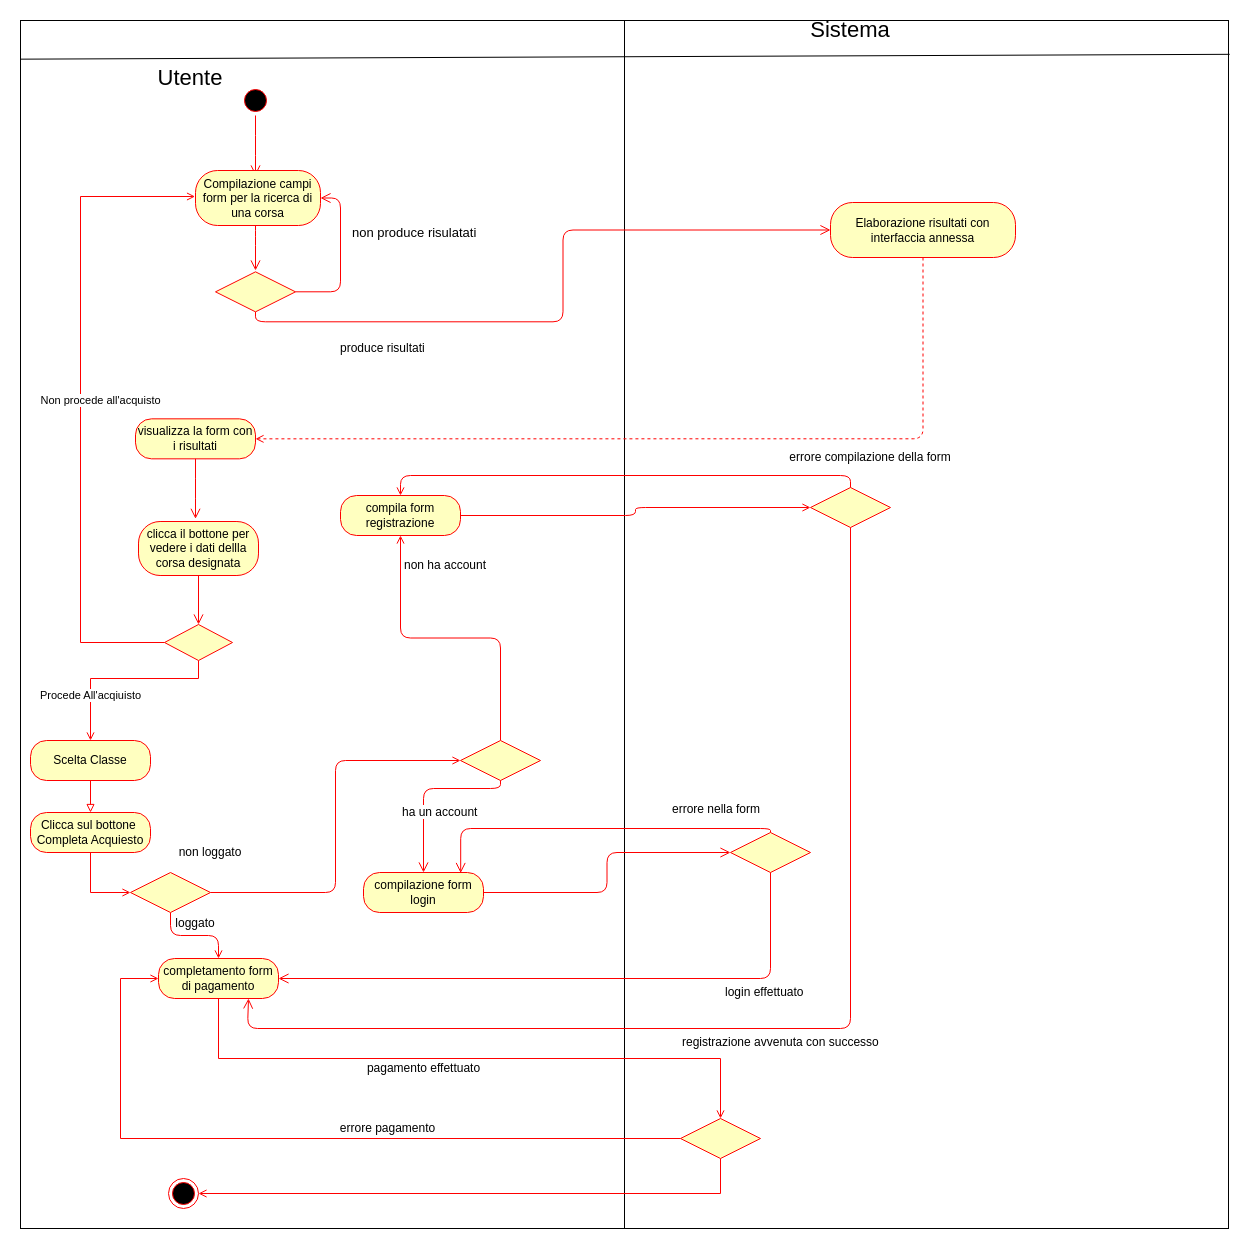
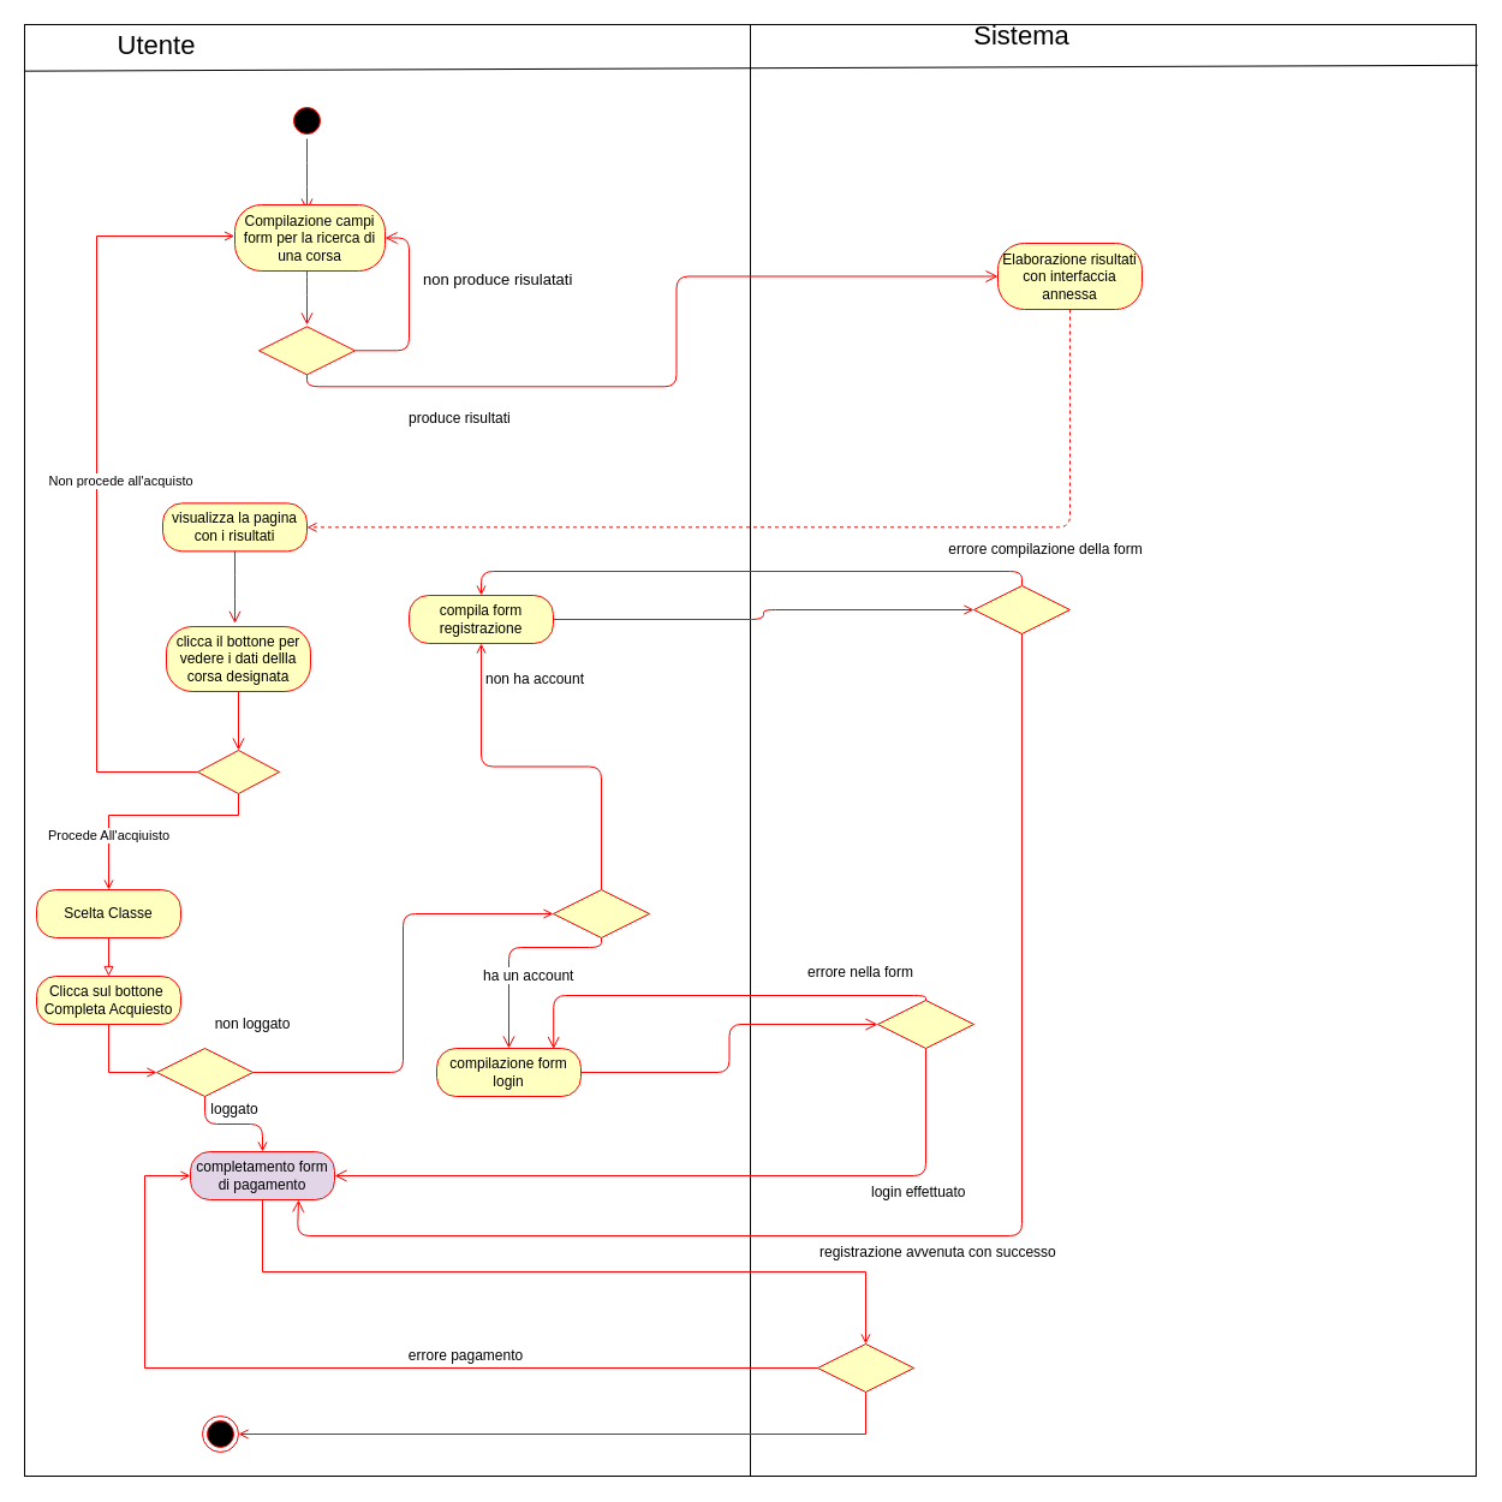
  <mxCell id="0" />
  <mxCell id="1" parent="0" />
  <mxCell id="2" value="" style="whiteSpace=wrap;html=1;aspect=fixed;noLabel=1;fontColor=none;" vertex="1" parent="1"><mxGeometry x="20" y="20" width="1208" height="1208" as="geometry" /></mxCell>
  <mxCell id="3" value="" style="endArrow=none;html=1;exitX=0;exitY=0.032;exitDx=0;exitDy=0;exitPerimeter=0;entryX=1.001;entryY=0.028;entryDx=0;entryDy=0;entryPerimeter=0;" edge="1" parent="1" source="2" target="2"><mxGeometry width="50" height="50" relative="1" as="geometry"><mxPoint x="30" y="54" as="sourcePoint" /><mxPoint x="1050" y="54" as="targetPoint" /></mxGeometry></mxCell>
- <mxCell id="4" value="Utente" style="text;html=1;strokeColor=none;fillColor=none;align=center;verticalAlign=middle;whiteSpace=wrap;rounded=0;fontSize=22;" vertex="1" parent="1"><mxGeometry x="170" y="68" width="40" height="20" as="geometry" /></mxCell>
+ <mxCell id="4" value="Utente" style="text;html=1;strokeColor=none;fillColor=none;align=center;verticalAlign=middle;whiteSpace=wrap;rounded=0;fontSize=22;" vertex="1" parent="1"><mxGeometry x="110" y="28" width="40" height="20" as="geometry" /></mxCell>
  <mxCell id="5" value="Sistema" style="text;html=1;strokeColor=none;fillColor=none;align=center;verticalAlign=middle;whiteSpace=wrap;rounded=0;fontSize=22;" vertex="1" parent="1"><mxGeometry x="810" y="20" width="80" height="20" as="geometry" /></mxCell>
  <mxCell id="6" value="" style="endArrow=none;html=1;fontSize=22;entryX=0.5;entryY=1;entryDx=0;entryDy=0;exitX=0.5;exitY=0;exitDx=0;exitDy=0;" edge="1" parent="1" source="2" target="2"><mxGeometry width="50" height="50" relative="1" as="geometry"><mxPoint x="20" y="985" as="sourcePoint" /><mxPoint x="70" y="935" as="targetPoint" /></mxGeometry></mxCell>
  <mxCell id="7" value="" style="ellipse;html=1;shape=startState;fillColor=#000000;strokeColor=#ff0000;fontSize=22;fontColor=none;" vertex="1" parent="1"><mxGeometry x="240" y="85" width="30" height="30" as="geometry" /></mxCell>
  <mxCell id="8" value="" style="edgeStyle=orthogonalEdgeStyle;html=1;verticalAlign=bottom;endArrow=open;endSize=8;strokeColor=#ff0000;fontSize=22;fontColor=none;" edge="1" parent="1" source="7"><mxGeometry relative="1" as="geometry"><mxPoint x="255" y="175" as="targetPoint" /></mxGeometry></mxCell>
  <mxCell id="9" value="Compilazione campi form per la ricerca di una corsa" style="rounded=1;whiteSpace=wrap;html=1;arcSize=40;fontColor=#000000;fillColor=#ffffc0;strokeColor=#ff0000;" vertex="1" parent="1"><mxGeometry x="195" y="170" width="125" height="55" as="geometry" /></mxCell>
  <mxCell id="10" value="" style="edgeStyle=orthogonalEdgeStyle;html=1;verticalAlign=bottom;endArrow=open;endSize=8;strokeColor=#ff0000;fontSize=22;fontColor=none;" edge="1" parent="1" source="9"><mxGeometry relative="1" as="geometry"><mxPoint x="255" y="270" as="targetPoint" /><Array as="points"><mxPoint x="255" y="235" /><mxPoint x="255" y="235" /></Array></mxGeometry></mxCell>
  <mxCell id="11" value="" style="rhombus;whiteSpace=wrap;html=1;fillColor=#ffffc0;strokeColor=#ff0000;fontSize=22;fontColor=none;" vertex="1" parent="1"><mxGeometry x="215" y="271.333" width="80" height="40" as="geometry" /></mxCell>
  <mxCell id="12" value="non produce risulatati" style="edgeStyle=orthogonalEdgeStyle;html=1;align=left;verticalAlign=bottom;endArrow=open;endSize=8;strokeColor=#ff0000;fontSize=13;fontColor=none;entryX=1;entryY=0.5;entryDx=0;entryDy=0;" edge="1" parent="1" source="11" target="9"><mxGeometry x="0.176" y="-10" relative="1" as="geometry"><mxPoint x="395" y="291.333" as="targetPoint" /><Array as="points"><mxPoint x="340" y="292" /><mxPoint x="340" y="198" /></Array><mxPoint as="offset" /></mxGeometry></mxCell>
  <mxCell id="13" value="produce risultati" style="edgeStyle=orthogonalEdgeStyle;html=1;align=left;verticalAlign=top;endArrow=open;endSize=8;strokeColor=#ff0000;fontSize=12;fontColor=none;entryX=0;entryY=0.5;entryDx=0;entryDy=0;exitX=0.5;exitY=1;exitDx=0;exitDy=0;" edge="1" parent="1" source="11" target="15"><mxGeometry x="-0.724" y="-13" relative="1" as="geometry"><mxPoint x="255" y="371.333" as="targetPoint" /><mxPoint as="offset" /></mxGeometry></mxCell>
  <mxCell id="14" style="edgeStyle=orthogonalEdgeStyle;rounded=1;orthogonalLoop=1;jettySize=auto;html=1;exitX=0.5;exitY=1;exitDx=0;exitDy=0;entryX=1;entryY=0.5;entryDx=0;entryDy=0;fontSize=12;fontColor=none;fillColor=#f8cecc;strokeColor=#FF0000;endArrow=open;endFill=0;dashed=1;" edge="1" parent="1" source="15" target="16"><mxGeometry relative="1" as="geometry" /></mxCell>
- <mxCell id="15" value="Elaborazione risultati con interfaccia annessa" style="rounded=1;whiteSpace=wrap;html=1;arcSize=40;fontColor=#000000;fillColor=#ffffc0;strokeColor=#ff0000;" vertex="1" parent="1"><mxGeometry x="830" y="202" width="185" height="55" as="geometry" /></mxCell>
- <mxCell id="16" value="visualizza la form con i risultati" style="rounded=1;whiteSpace=wrap;html=1;arcSize=40;fontColor=#000000;fillColor=#ffffc0;strokeColor=#ff0000;" vertex="1" parent="1"><mxGeometry x="135" y="418.333" width="120" height="40" as="geometry" /></mxCell>
+ <mxCell id="15" value="Elaborazione risultati con interfaccia annessa" style="rounded=1;whiteSpace=wrap;html=1;arcSize=40;fontColor=#000000;fillColor=#ffffc0;strokeColor=#ff0000;" vertex="1" parent="1"><mxGeometry x="830" y="202" width="120" height="55" as="geometry" /></mxCell>
+ <mxCell id="16" value="visualizza la pagina con i risultati" style="rounded=1;whiteSpace=wrap;html=1;arcSize=40;fontColor=#000000;fillColor=#ffffc0;strokeColor=#ff0000;" vertex="1" parent="1"><mxGeometry x="135" y="418.333" width="120" height="40" as="geometry" /></mxCell>
  <mxCell id="17" value="" style="edgeStyle=orthogonalEdgeStyle;html=1;verticalAlign=bottom;endArrow=open;endSize=8;strokeColor=#ff0000;fontSize=12;fontColor=none;" edge="1" parent="1" source="16"><mxGeometry relative="1" as="geometry"><mxPoint x="195" y="518.333" as="targetPoint" /></mxGeometry></mxCell>
  <mxCell id="18" value="clicca il bottone per vedere i dati dellla corsa designata" style="rounded=1;whiteSpace=wrap;html=1;arcSize=40;fontColor=#000000;fillColor=#ffffc0;strokeColor=#ff0000;" vertex="1" parent="1"><mxGeometry x="138" y="521" width="120" height="54" as="geometry" /></mxCell>
  <mxCell id="19" value="" style="edgeStyle=orthogonalEdgeStyle;html=1;verticalAlign=bottom;endArrow=open;endSize=8;strokeColor=#ff0000;fontSize=12;fontColor=none;entryX=0.5;entryY=0;entryDx=0;entryDy=0;" edge="1" parent="1" source="18" target="50"><mxGeometry relative="1" as="geometry"><mxPoint x="198" y="628" as="targetPoint" /></mxGeometry></mxCell>
  <mxCell id="20" style="edgeStyle=orthogonalEdgeStyle;rounded=1;orthogonalLoop=1;jettySize=auto;html=1;endArrow=open;endFill=0;strokeColor=#FF0000;fontSize=12;fontColor=none;exitX=0.5;exitY=1;exitDx=0;exitDy=0;entryX=0.5;entryY=0;entryDx=0;entryDy=0;" edge="1" parent="1" target="24" source="22"><mxGeometry relative="1" as="geometry"><mxPoint x="218.238" y="744.881" as="sourcePoint" /><mxPoint x="218" y="793" as="targetPoint" /></mxGeometry></mxCell>
  <mxCell id="21" style="edgeStyle=orthogonalEdgeStyle;rounded=1;orthogonalLoop=1;jettySize=auto;html=1;entryX=0;entryY=0.5;entryDx=0;entryDy=0;endArrow=open;endFill=0;strokeColor=#FF0000;fontSize=12;fontColor=none;" edge="1" parent="1" source="22" target="27"><mxGeometry relative="1" as="geometry" /></mxCell>
  <mxCell id="22" value="" style="rhombus;whiteSpace=wrap;html=1;fillColor=#ffffc0;strokeColor=#ff0000;fontSize=12;fontColor=none;" vertex="1" parent="1"><mxGeometry x="130" y="872" width="80" height="40" as="geometry" /></mxCell>
  <mxCell id="23" style="edgeStyle=orthogonalEdgeStyle;rounded=0;orthogonalLoop=1;jettySize=auto;html=1;exitX=0.5;exitY=1;exitDx=0;exitDy=0;entryX=0.5;entryY=0;entryDx=0;entryDy=0;strokeColor=#FF0000;endArrow=open;endFill=0;" edge="1" parent="1" source="24" target="44"><mxGeometry relative="1" as="geometry" /></mxCell>
- <mxCell id="24" value="completamento form di pagamento" style="rounded=1;whiteSpace=wrap;html=1;arcSize=40;fontColor=#000000;fillColor=#ffffc0;strokeColor=#ff0000;" vertex="1" parent="1"><mxGeometry x="158" y="958" width="120" height="40" as="geometry" /></mxCell>
+ <mxCell id="24" value="completamento form di pagamento" style="rounded=1;whiteSpace=wrap;html=1;arcSize=40;fontColor=#000000;fillColor=#e1d5e7;strokeColor=#ff0000;" vertex="1" parent="1"><mxGeometry x="158" y="958" width="120" height="40" as="geometry" /></mxCell>
  <mxCell id="25" value="loggato" style="text;html=1;strokeColor=none;fillColor=none;align=center;verticalAlign=middle;whiteSpace=wrap;rounded=0;fontSize=12;fontColor=none;" vertex="1" parent="1"><mxGeometry x="175" y="913" width="40" height="20" as="geometry" /></mxCell>
  <mxCell id="26" style="edgeStyle=orthogonalEdgeStyle;rounded=1;orthogonalLoop=1;jettySize=auto;html=1;entryX=0.5;entryY=1;entryDx=0;entryDy=0;endArrow=open;endFill=0;strokeColor=#FF0000;fontSize=12;fontColor=none;" edge="1" parent="1" source="27" target="30"><mxGeometry relative="1" as="geometry" /></mxCell>
  <mxCell id="27" value="" style="rhombus;whiteSpace=wrap;html=1;fillColor=#ffffc0;strokeColor=#ff0000;fontSize=12;fontColor=none;" vertex="1" parent="1"><mxGeometry x="460" y="740" width="80" height="40" as="geometry" /></mxCell>
  <mxCell id="28" value="ha un account" style="edgeStyle=orthogonalEdgeStyle;html=1;align=left;verticalAlign=top;endArrow=open;endSize=8;strokeColor=#ff0000;fontSize=12;fontColor=none;" edge="1" parent="1" source="27" target="37"><mxGeometry x="0.123" y="-23" relative="1" as="geometry"><mxPoint x="430" y="800" as="targetPoint" /><Array as="points"><mxPoint x="500" y="788" /><mxPoint x="423" y="788" /></Array><mxPoint as="offset" /></mxGeometry></mxCell>
  <mxCell id="29" style="edgeStyle=orthogonalEdgeStyle;rounded=1;orthogonalLoop=1;jettySize=auto;html=1;entryX=0;entryY=0.5;entryDx=0;entryDy=0;endArrow=open;endFill=0;strokeColor=#FF0000;fontSize=12;fontColor=none;" edge="1" parent="1" source="30" target="34"><mxGeometry relative="1" as="geometry" /></mxCell>
  <mxCell id="30" value="compila form registrazione" style="rounded=1;whiteSpace=wrap;html=1;arcSize=40;fontColor=#000000;fillColor=#ffffc0;strokeColor=#ff0000;" vertex="1" parent="1"><mxGeometry x="340" y="495" width="120" height="40" as="geometry" /></mxCell>
  <mxCell id="31" value="non ha account" style="text;html=1;strokeColor=none;fillColor=none;align=center;verticalAlign=middle;whiteSpace=wrap;rounded=0;fontSize=12;fontColor=none;" vertex="1" parent="1"><mxGeometry x="400" y="555" width="90" height="20" as="geometry" /></mxCell>
  <mxCell id="32" value="non loggato" style="text;html=1;strokeColor=none;fillColor=none;align=center;verticalAlign=middle;whiteSpace=wrap;rounded=0;fontSize=12;fontColor=none;" vertex="1" parent="1"><mxGeometry x="175" y="842" width="70" height="20" as="geometry" /></mxCell>
  <mxCell id="33" style="edgeStyle=orthogonalEdgeStyle;rounded=1;orthogonalLoop=1;jettySize=auto;html=1;entryX=0.5;entryY=0;entryDx=0;entryDy=0;endArrow=open;endFill=0;strokeColor=#FF0000;fontSize=12;fontColor=none;" edge="1" parent="1" source="34" target="30"><mxGeometry relative="1" as="geometry"><Array as="points"><mxPoint x="850" y="515" /><mxPoint x="850" y="475" /><mxPoint x="400" y="475" /></Array></mxGeometry></mxCell>
  <mxCell id="34" value="" style="rhombus;whiteSpace=wrap;html=1;fillColor=#ffffc0;strokeColor=#ff0000;fontSize=12;fontColor=none;" vertex="1" parent="1"><mxGeometry x="810" y="487" width="80" height="40" as="geometry" /></mxCell>
  <mxCell id="35" value="registrazione avvenuta con successo" style="edgeStyle=orthogonalEdgeStyle;html=1;align=left;verticalAlign=top;endArrow=open;endSize=8;strokeColor=#ff0000;fontSize=12;fontColor=none;entryX=0.75;entryY=1;entryDx=0;entryDy=0;exitX=0.5;exitY=1;exitDx=0;exitDy=0;" edge="1" parent="1" source="34" target="24"><mxGeometry x="-0.116" y="-170" relative="1" as="geometry"><mxPoint x="708" y="615" as="targetPoint" /><Array as="points"><mxPoint x="850" y="1028" /><mxPoint x="247" y="1028" /></Array><mxPoint x="-170" y="170" as="offset" /><mxPoint x="709" y="548" as="sourcePoint" /></mxGeometry></mxCell>
  <mxCell id="36" value="errore compilazione della form" style="text;html=1;strokeColor=none;fillColor=none;align=center;verticalAlign=middle;whiteSpace=wrap;rounded=0;fontSize=12;fontColor=none;" vertex="1" parent="1"><mxGeometry x="750" y="447" width="240" height="20" as="geometry" /></mxCell>
  <mxCell id="37" value="compilazione form login" style="rounded=1;whiteSpace=wrap;html=1;arcSize=40;fontColor=#000000;fillColor=#ffffc0;strokeColor=#ff0000;" vertex="1" parent="1"><mxGeometry x="363" y="872" width="120" height="40" as="geometry" /></mxCell>
  <mxCell id="38" value="" style="edgeStyle=orthogonalEdgeStyle;html=1;verticalAlign=bottom;endArrow=open;endSize=8;strokeColor=#ff0000;fontSize=12;fontColor=none;entryX=0;entryY=0.5;entryDx=0;entryDy=0;" edge="1" parent="1" source="37" target="39"><mxGeometry relative="1" as="geometry"><mxPoint x="430" y="912" as="targetPoint" /><Array as="points" /></mxGeometry></mxCell>
  <mxCell id="39" value="" style="rhombus;whiteSpace=wrap;html=1;fillColor=#ffffc0;strokeColor=#ff0000;fontSize=12;fontColor=none;" vertex="1" parent="1"><mxGeometry x="730" y="832" width="80" height="40" as="geometry" /></mxCell>
  <mxCell id="40" value="errore nella form" style="edgeStyle=orthogonalEdgeStyle;html=1;align=left;verticalAlign=bottom;endArrow=open;endSize=8;strokeColor=#ff0000;fontSize=12;fontColor=none;entryX=0.81;entryY=0.013;entryDx=0;entryDy=0;entryPerimeter=0;" edge="1" parent="1" source="39" target="37"><mxGeometry x="-0.42" y="-10" relative="1" as="geometry"><mxPoint x="830" y="842" as="targetPoint" /><Array as="points"><mxPoint x="770" y="828" /><mxPoint x="460" y="828" /></Array><mxPoint as="offset" /></mxGeometry></mxCell>
  <mxCell id="41" value="login effettuato" style="edgeStyle=orthogonalEdgeStyle;html=1;align=left;verticalAlign=top;endArrow=open;endSize=8;strokeColor=#ff0000;fontSize=12;fontColor=none;entryX=1;entryY=0.5;entryDx=0;entryDy=0;" edge="1" parent="1" source="39" target="24"><mxGeometry x="-0.487" relative="1" as="geometry"><mxPoint x="690" y="922" as="targetPoint" /><Array as="points"><mxPoint x="770" y="978" /></Array><mxPoint as="offset" /></mxGeometry></mxCell>
  <mxCell id="42" style="edgeStyle=orthogonalEdgeStyle;rounded=0;orthogonalLoop=1;jettySize=auto;html=1;entryX=0;entryY=0.5;entryDx=0;entryDy=0;endArrow=open;endFill=0;fillColor=#f8cecc;strokeColor=#FF0000;" edge="1" parent="1" source="44" target="24"><mxGeometry relative="1" as="geometry"><Array as="points"><mxPoint x="120" y="1138" /><mxPoint x="120" y="978" /></Array></mxGeometry></mxCell>
  <mxCell id="43" style="edgeStyle=orthogonalEdgeStyle;rounded=0;orthogonalLoop=1;jettySize=auto;html=1;entryX=1;entryY=0.5;entryDx=0;entryDy=0;endArrow=open;endFill=0;strokeColor=#FF0000;exitX=0.5;exitY=1;exitDx=0;exitDy=0;" edge="1" parent="1" source="44" target="46"><mxGeometry relative="1" as="geometry"><Array as="points"><mxPoint x="720" y="1193" /></Array></mxGeometry></mxCell>
  <mxCell id="44" value="" style="rhombus;whiteSpace=wrap;html=1;fillColor=#ffffc0;strokeColor=#ff0000;fontSize=12;fontColor=none;" vertex="1" parent="1"><mxGeometry x="680" y="1118" width="80" height="40" as="geometry" /></mxCell>
  <mxCell id="45" value="errore pagamento" style="text;html=1;strokeColor=none;fillColor=none;align=center;verticalAlign=middle;whiteSpace=wrap;rounded=0;" vertex="1" parent="1"><mxGeometry x="285" y="1118" width="205" height="20" as="geometry" /></mxCell>
  <mxCell id="46" value="" style="ellipse;html=1;shape=endState;fillColor=#000000;strokeColor=#ff0000;" vertex="1" parent="1"><mxGeometry x="168" y="1178" width="30" height="30" as="geometry" /></mxCell>
- <mxCell id="47" value="pagamento effettuato" style="text;html=1;strokeColor=none;fillColor=none;align=center;verticalAlign=middle;whiteSpace=wrap;rounded=0;" vertex="1" parent="1"><mxGeometry x="335.5" y="1058" width="175" height="20" as="geometry" /></mxCell>
  <mxCell id="48" value="Non procede all'acquisto" style="edgeStyle=orthogonalEdgeStyle;rounded=0;orthogonalLoop=1;jettySize=auto;html=1;entryX=0;entryY=0.5;entryDx=0;entryDy=0;endArrow=open;endFill=0;strokeColor=#FF0000;exitX=0;exitY=0.5;exitDx=0;exitDy=0;" edge="1" parent="1" source="50"><mxGeometry x="0.011" y="-20" relative="1" as="geometry"><mxPoint x="133.489" y="648.857" as="sourcePoint" /><mxPoint x="194.571" y="196" as="targetPoint" /><Array as="points"><mxPoint x="80" y="642" /><mxPoint x="80" y="196" /></Array><mxPoint as="offset" /></mxGeometry></mxCell>
  <mxCell id="49" value="Procede All'acqiuisto" style="edgeStyle=orthogonalEdgeStyle;rounded=0;orthogonalLoop=1;jettySize=auto;html=1;entryX=0.5;entryY=0;entryDx=0;entryDy=0;endArrow=open;endFill=0;strokeColor=#FF0000;" edge="1" parent="1" source="50" target="52"><mxGeometry x="0.636" y="-11" relative="1" as="geometry"><Array as="points"><mxPoint x="198" y="678" /><mxPoint x="90" y="678" /></Array><mxPoint x="11" y="-11" as="offset" /></mxGeometry></mxCell>
  <mxCell id="50" value="" style="rhombus;whiteSpace=wrap;html=1;fillColor=#ffffc0;strokeColor=#ff0000;fontSize=12;fontColor=none;" vertex="1" parent="1"><mxGeometry x="164" y="624" width="68" height="36" as="geometry" /></mxCell>
  <mxCell id="51" style="edgeStyle=orthogonalEdgeStyle;rounded=0;orthogonalLoop=1;jettySize=auto;html=1;endArrow=block;endFill=0;strokeColor=#FF0000;" edge="1" parent="1" source="52" target="54"><mxGeometry relative="1" as="geometry" /></mxCell>
  <mxCell id="52" value="Scelta Classe" style="rounded=1;whiteSpace=wrap;html=1;arcSize=40;fontColor=#000000;fillColor=#ffffc0;strokeColor=#ff0000;" vertex="1" parent="1"><mxGeometry x="30" y="740" width="120" height="40" as="geometry" /></mxCell>
  <mxCell id="53" style="edgeStyle=orthogonalEdgeStyle;rounded=0;orthogonalLoop=1;jettySize=auto;html=1;entryX=0;entryY=0.5;entryDx=0;entryDy=0;endArrow=open;endFill=0;strokeColor=#FF0000;" edge="1" parent="1" source="54" target="22"><mxGeometry relative="1" as="geometry" /></mxCell>
  <mxCell id="54" value="Clicca sul bottone&amp;nbsp;&lt;br&gt;Completa Acquiesto" style="rounded=1;whiteSpace=wrap;html=1;arcSize=40;fontColor=#000000;fillColor=#ffffc0;strokeColor=#ff0000;" vertex="1" parent="1"><mxGeometry x="30" y="812" width="120" height="40" as="geometry" /></mxCell>
